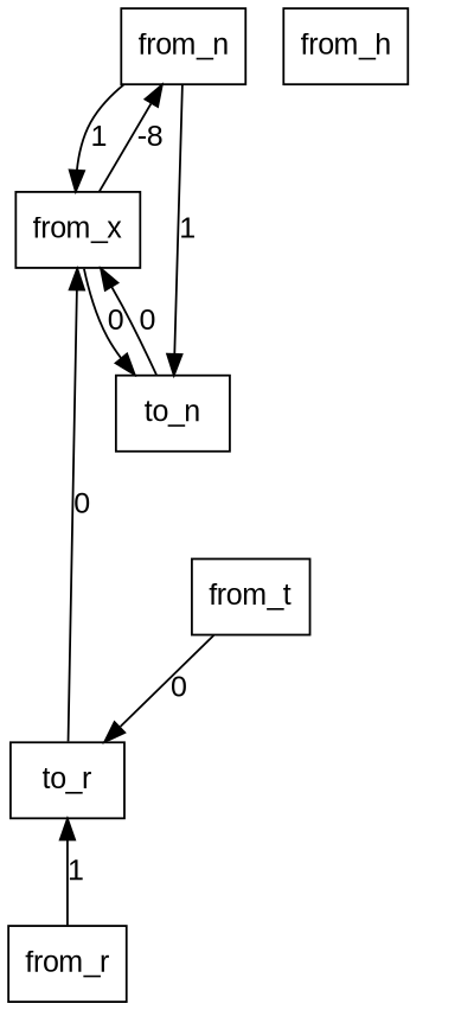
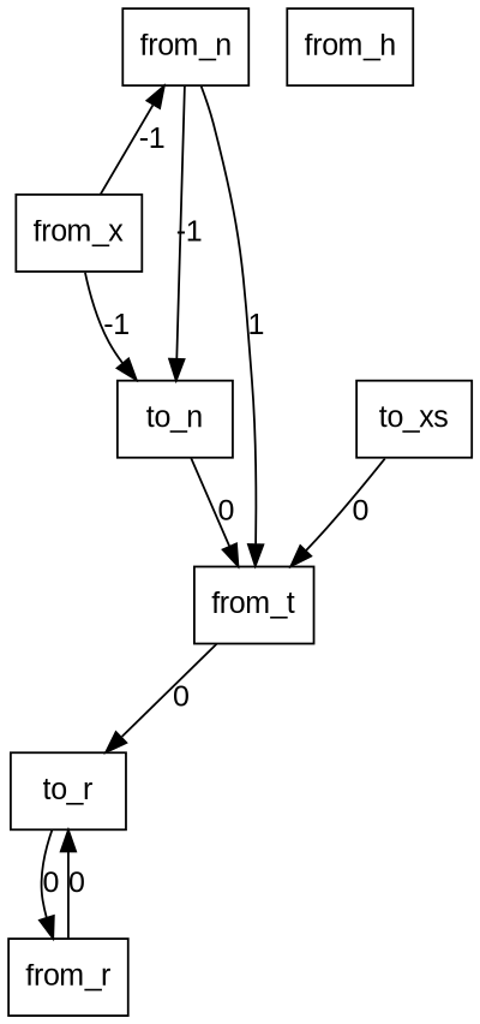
  digraph {
    fontname="Liberation Sans"
    rankdir=TB
    node [fillcolor=white fontname="Liberation Sans" shape=box style=filled]
    edge [fontname="Liberation Sans"]
    n1 [label=<from_n>]
    n2 [label=<from_x>]
    n3 [label=<to_n>]
    n4 [label=<from_r>]
    n5 [label=<to_r>]
    n6 [label=<from_h>]
    n7 [label=<from_t>]
-   n1 -> n2 [label=1]
-   n1 -> n3 [label=1]
-   n2 -> n1 [label=-8]
-   n2 -> n3 [label=0]
-   n3 -> n2 [label=0]
-   n4 -> n5 [label=1]
-   n5 -> n2 [label=0]
+   n8 [label=<to_xs>]
+   n1 -> n7 [label=1]
+   n1 -> n3 [label=-1]
+   n2 -> n1 [label=-1]
+   n2 -> n3 [label=-1]
+   n3 -> n7 [label=0]
+   n4 -> n5 [label=0]
+   n5 -> n4 [label=0]
    n7 -> n5 [label=0]
+   n8 -> n7 [label=0]
  }
